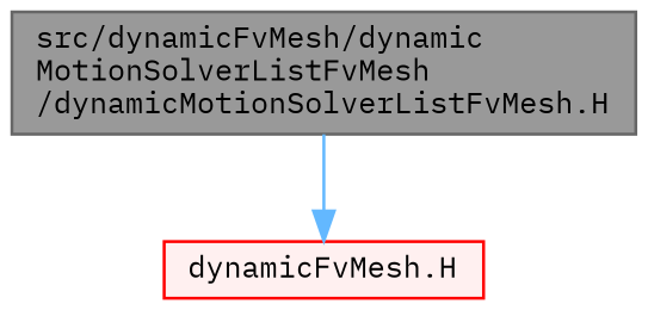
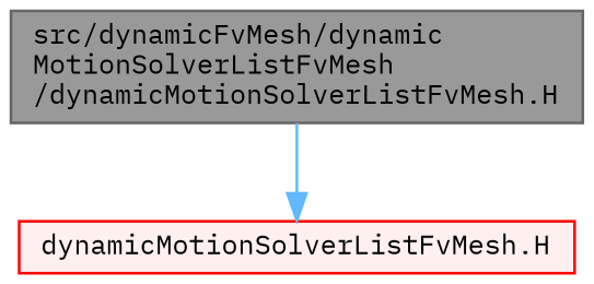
  digraph {
    fontname="IBM Plex Mono"
    node [fontname="IBM Plex Mono" fontsize=10 shape=box style=filled]
    n1 [color=gray40 fillcolor=grey60 fontcolor=black height=0.2 label="src/dynamicFvMesh/dynamic\lMotionSolverListFvMesh\l/dynamicMotionSolverListFvMesh.H" width=0.4]
-   n2 [color=red fillcolor="#FFF0F0" height=0.2 label="dynamicFvMesh.H" width=0.4]
+   n2 [color=red fillcolor="#FFF0F0" height=0.2 label="dynamicMotionSolverListFvMesh.H" width=0.4]
    n1 -> n2 [color=steelblue1 fontname="IBM Plex Mono" fontsize=10 labelfontname=Helvetica labelfontsize=10 style=solid]
  }
